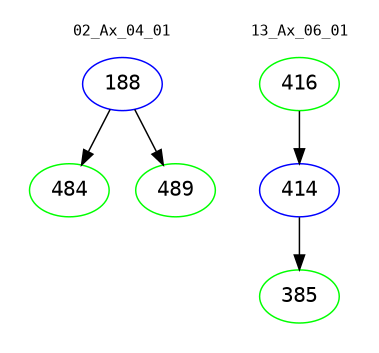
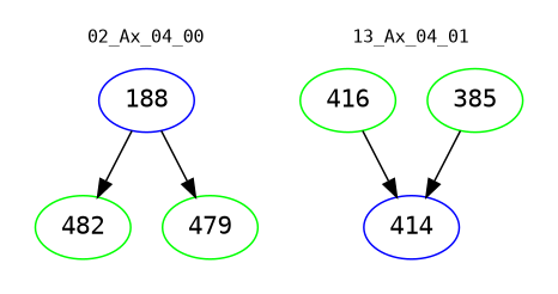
  digraph {
    fontname="DejaVu Sans Mono"
    node [color=green fontname="DejaVu Sans Mono"]
    edge [color=black fontname="DejaVu Sans Mono"]
    n1 [color=blue label=188]
-   n2 [label=484]
-   n3 [label=489]
+   n2 [label=482]
+   n3 [label=479]
    n4 [color=blue label=414]
    n5 [label=385]
    n6 [label=416]
    subgraph cluster_1 {
      color=white
      fontsize=10
-     label="02_Ax_04_01"
+     label="02_Ax_04_00"
      n1
      n2
      n3
    }
    subgraph cluster_2 {
      color=white
      fontsize=10
-     label="13_Ax_06_01"
+     label="13_Ax_04_01"
      n4
      n5
      n6
    }
    n1 -> n2
    n1 -> n3
-   n4 -> n5
+   n5 -> n4
    n6 -> n4
  }
